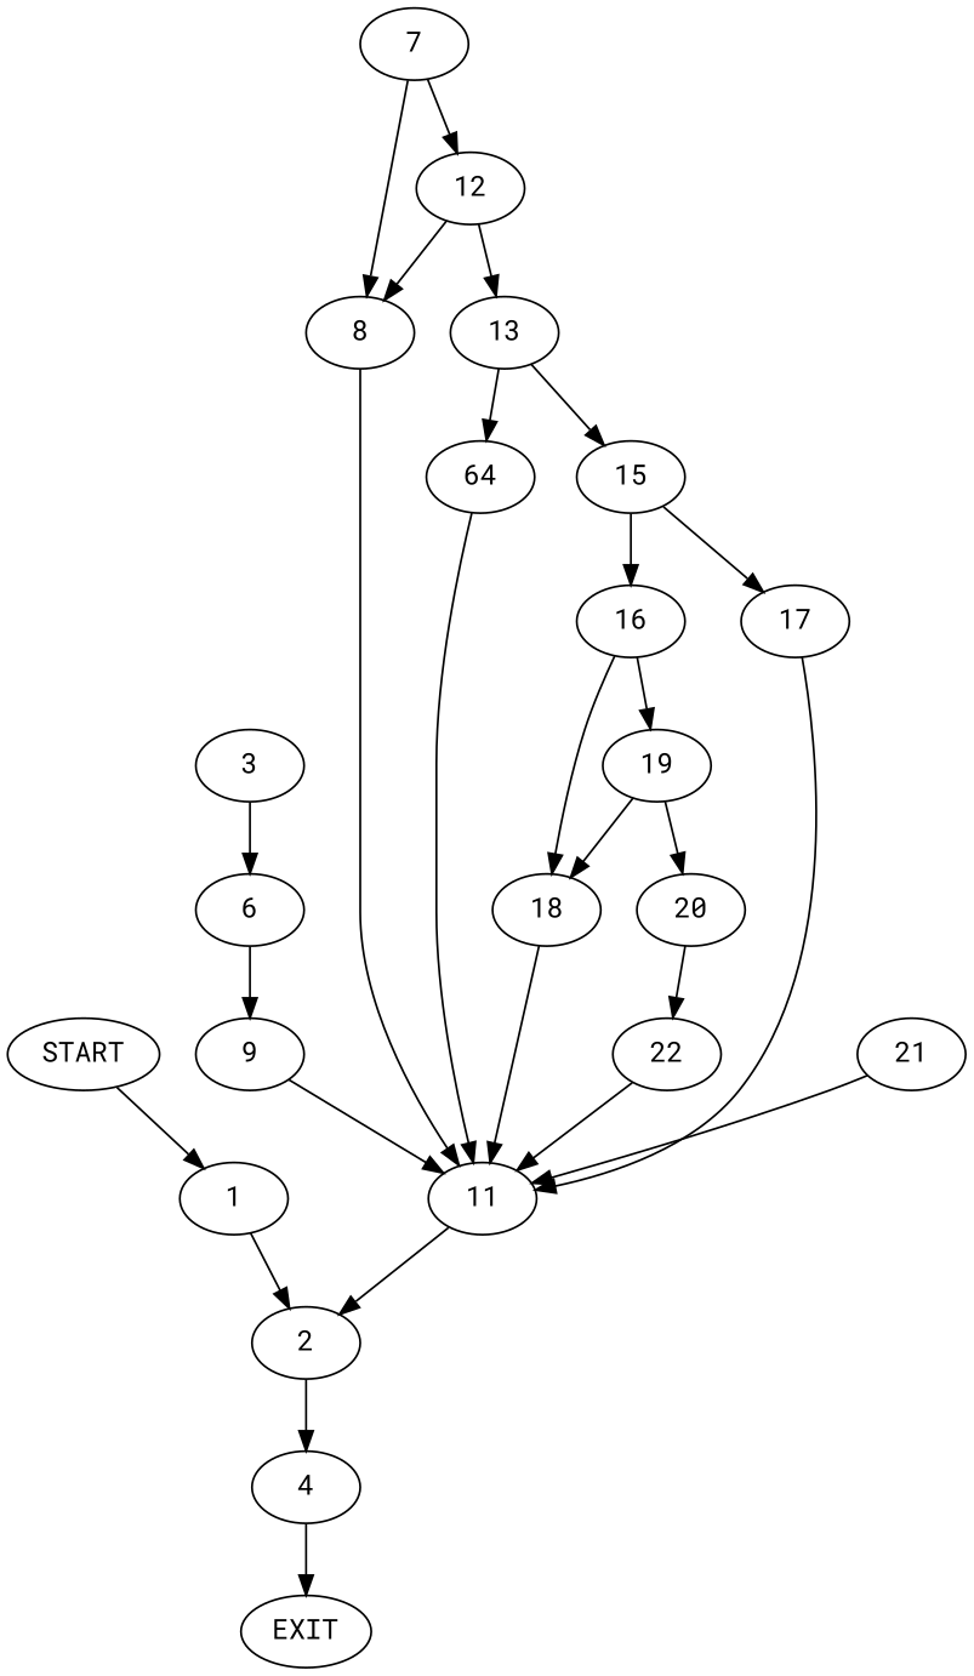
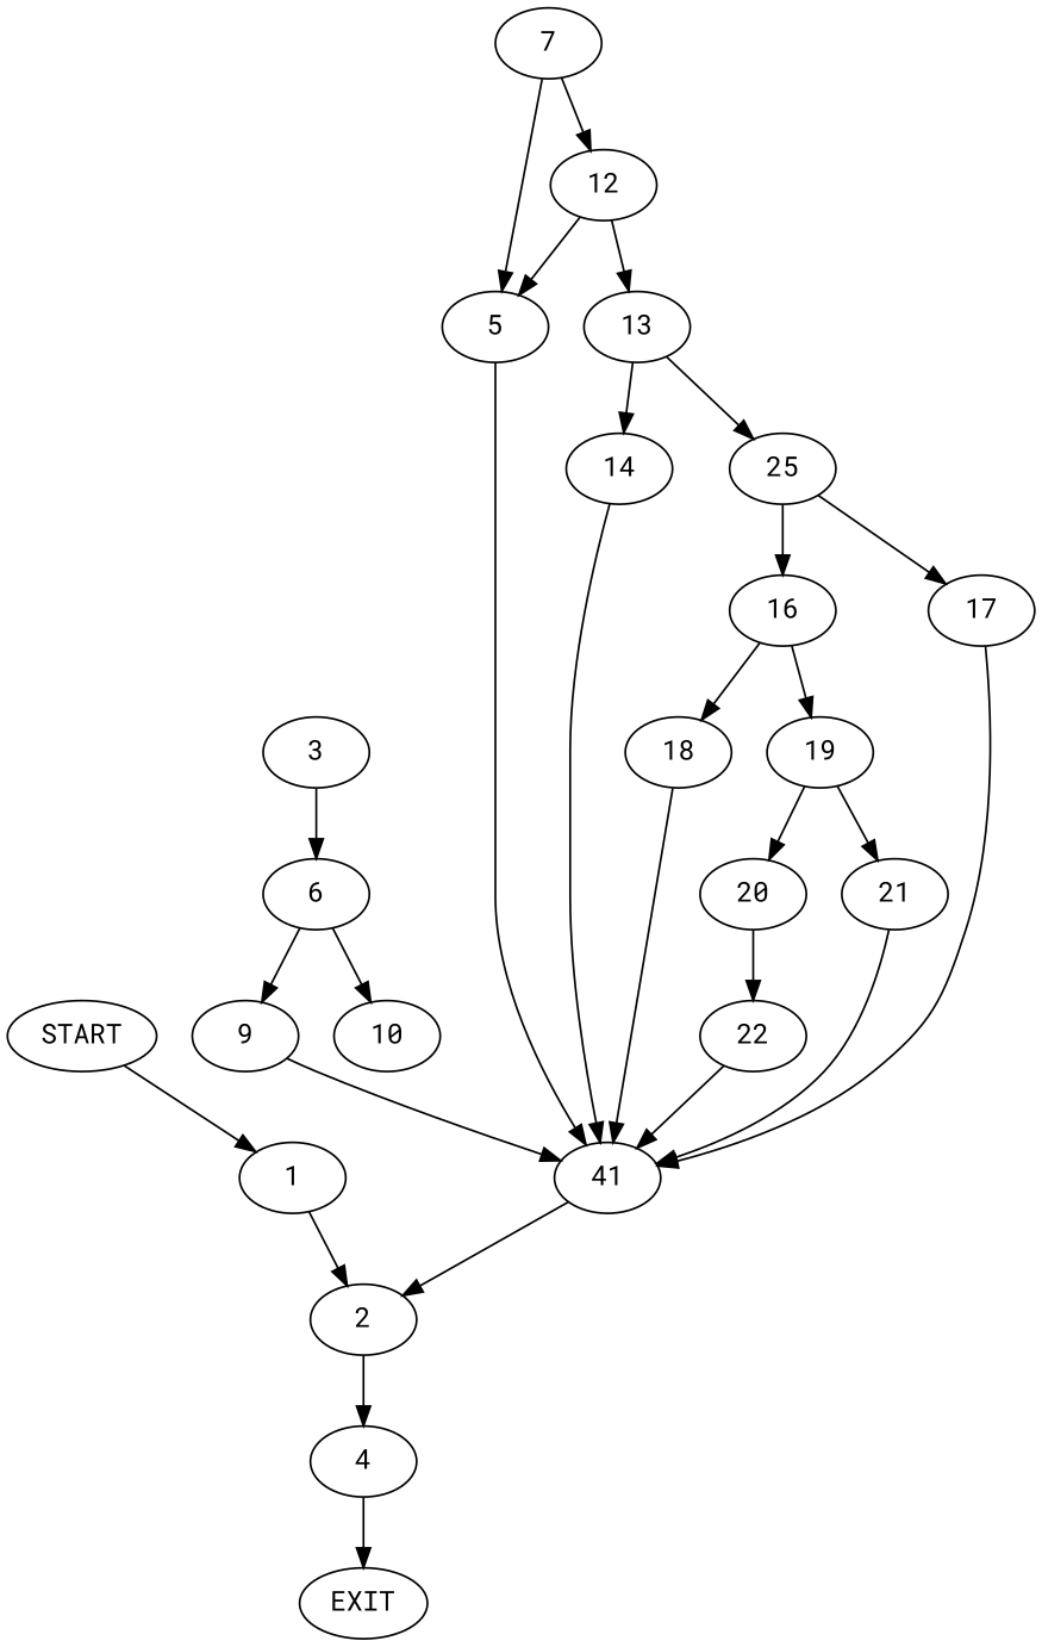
  digraph {
    fontname="Roboto Mono"
    node [fontname="Roboto Mono"]
    edge [fontname="Roboto Mono"]
    n1 [label=START]
    1
    2
    n4 [label=EXIT]
    4
    3
    6
    9
+   10
    7
-   8
+   8 [label=5]
    12
-   11
+   11 [label=41]
    13
-   14 [label=64]
-   15
+   14
+   15 [label=25]
    16
    17
    18
    19
    20
    21
    22
    n1 -> 1
    1 -> 2
    2 -> 4
    4 -> n4
    3 -> 6
    6 -> 9
+   6 -> 10
    9 -> 11
    7 -> 8
    7 -> 12
    8 -> 11
    12 -> 8
    12 -> 13
    11 -> 2
    13 -> 14
    13 -> 15
    14 -> 11
    15 -> 16
    15 -> 17
    16 -> 18
    16 -> 19
    17 -> 11
    18 -> 11
    19 -> 20
-   19 -> 18
+   19 -> 21
    20 -> 22
    21 -> 11
    22 -> 11
  }
